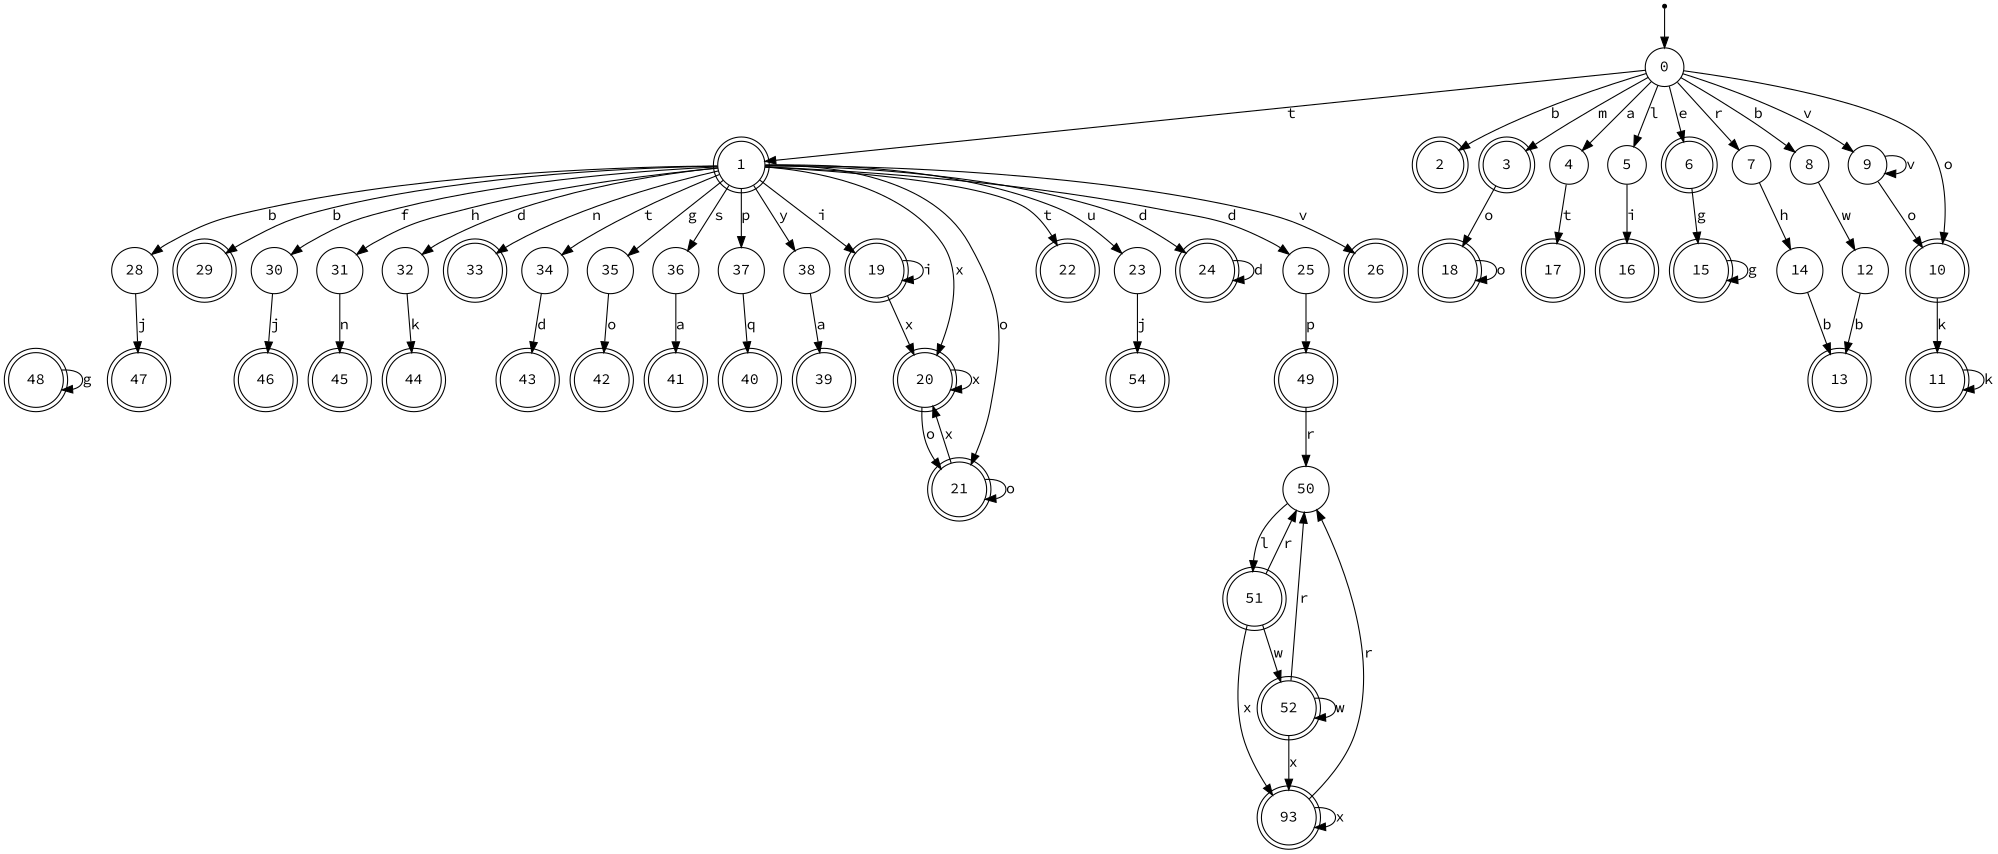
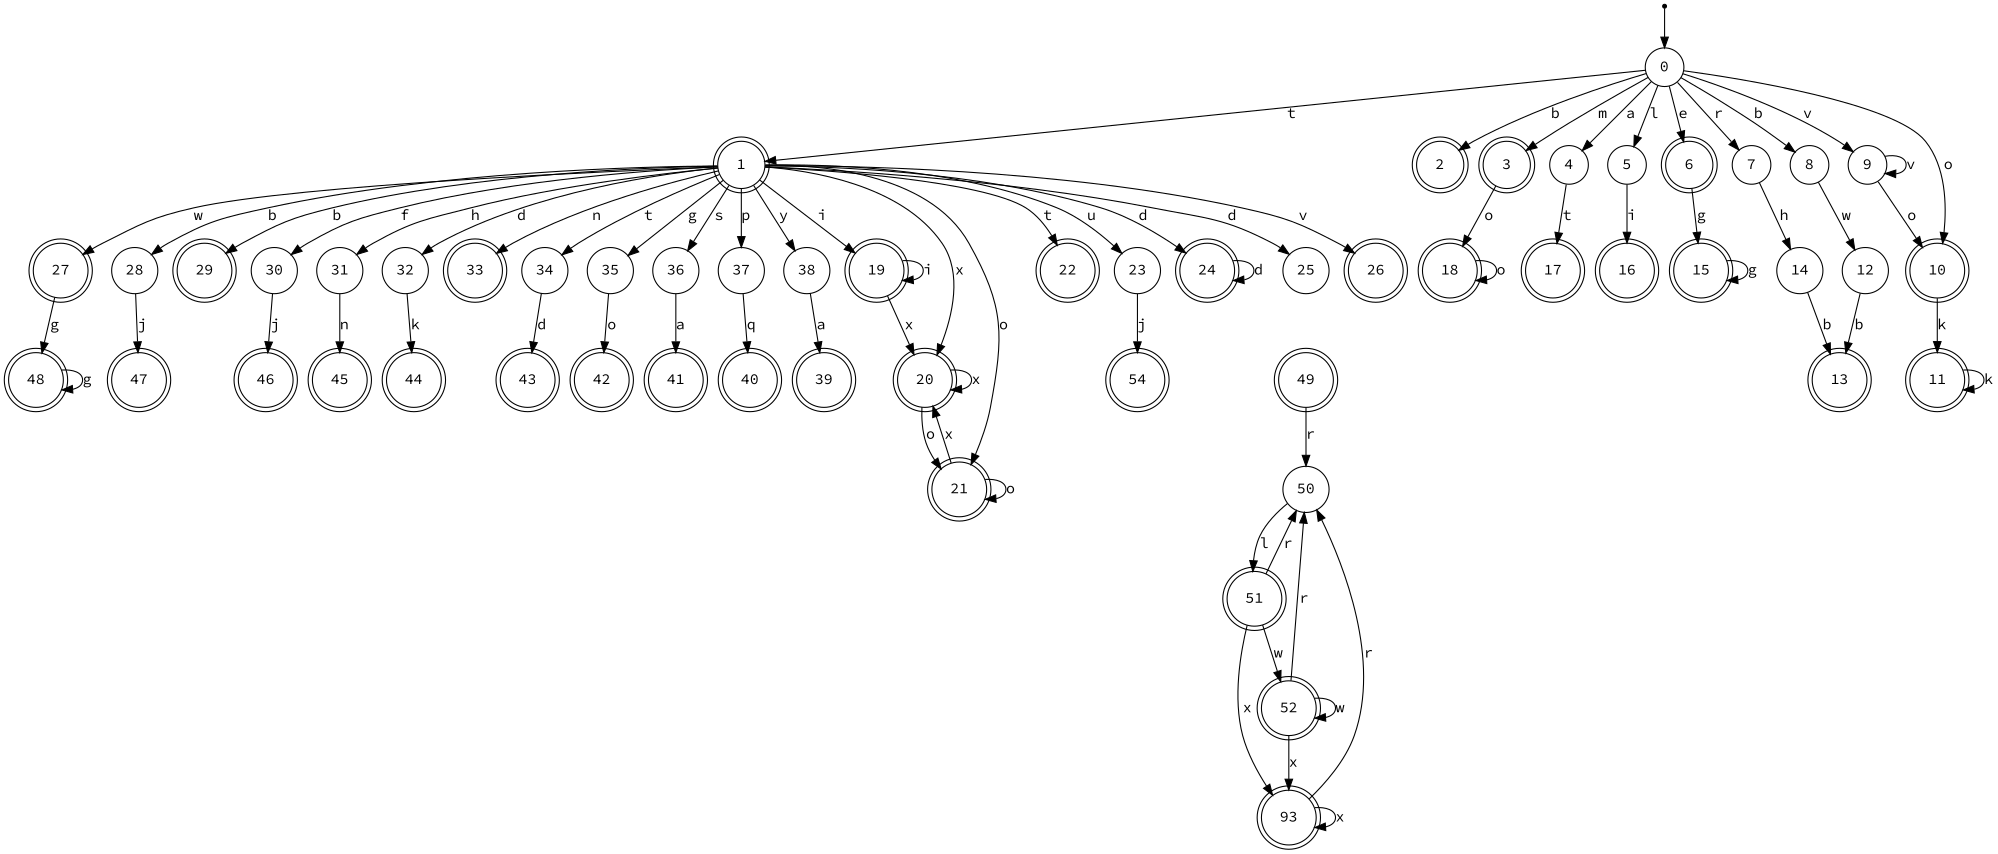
  digraph {
    fontname="Source Code Pro"
    rankdir=TB
    node [fontname="Source Code Pro" shape=doublecircle]
    edge [fontname="Source Code Pro"]
    dummy0 [shape=point]
    0 [shape=circle]
    1
    2
    3
    4 [shape=circle]
    5 [shape=circle]
    6
    7 [shape=circle]
    8 [shape=circle]
    9 [shape=circle]
    10
    19
    20
    21
    22
    23 [shape=circle]
    24
    25 [shape=circle]
    26
+   27
    28 [shape=circle]
    29
    30 [shape=circle]
    31 [shape=circle]
    32 [shape=circle]
    33
    34 [shape=circle]
    35 [shape=circle]
    36 [shape=circle]
    37 [shape=circle]
    38 [shape=circle]
    18
    17
    16
    15
    14 [shape=circle]
    12 [shape=circle]
    11
    54
    49
    48
    47
    46
    45
    44
    43
    42
    41
    40
    39
    13
    50 [shape=circle]
    51
    52
    n56 [label=93]
    dummy0 -> 0
    0 -> 1 [label=t]
    0 -> 2 [label=b]
    0 -> 3 [label=m]
    0 -> 4 [label=a]
    0 -> 5 [label=l]
    0 -> 6 [label=e]
    0 -> 7 [label=r]
    0 -> 8 [label=b]
    0 -> 9 [label=v]
    0 -> 10 [label=o]
    1 -> 19 [label=i]
    1 -> 20 [label=x]
    1 -> 21 [label=o]
    1 -> 22 [label=t]
    1 -> 23 [label=u]
    1 -> 24 [label=d]
    1 -> 25 [label=d]
    1 -> 26 [label=v]
+   1 -> 27 [label=w]
    1 -> 28 [label=b]
    1 -> 29 [label=b]
    1 -> 30 [label=f]
    1 -> 31 [label=h]
    1 -> 32 [label=d]
    1 -> 33 [label=n]
    1 -> 34 [label=t]
    1 -> 35 [label=g]
    1 -> 36 [label=s]
    1 -> 37 [label=p]
    1 -> 38 [label=y]
    3 -> 18 [label=o]
    4 -> 17 [label=t]
    5 -> 16 [label=i]
    6 -> 15 [label=g]
    7 -> 14 [label=h]
    8 -> 12 [label=w]
    9 -> 9 [label=v]
    9 -> 10 [label=o]
    10 -> 11 [label=k]
    19 -> 19 [label=i]
    19 -> 20 [label=x]
    20 -> 20 [label=x]
    20 -> 21 [label=o]
    21 -> 20 [label=x]
    21 -> 21 [label=o]
    23 -> 54 [label=j]
    24 -> 24 [label=d]
-   25 -> 49 [label=p]
+   27 -> 48 [label=g]
    28 -> 47 [label=j]
    30 -> 46 [label=j]
    31 -> 45 [label=n]
    32 -> 44 [label=k]
    34 -> 43 [label=d]
    35 -> 42 [label=o]
    36 -> 41 [label=a]
    37 -> 40 [label=q]
    38 -> 39 [label=a]
    18 -> 18 [label=o]
    15 -> 15 [label=g]
    14 -> 13 [label=b]
    12 -> 13 [label=b]
    11 -> 11 [label=k]
    49 -> 50 [label=r]
    48 -> 48 [label=g]
    50 -> 51 [label=l]
    51 -> 50 [label=r]
    51 -> 52 [label=w]
    51 -> n56 [label=x]
    52 -> 50 [label=r]
    52 -> 52 [label=w]
    52 -> n56 [label=x]
    n56 -> 50 [label=r]
    n56 -> n56 [label=x]
  }
